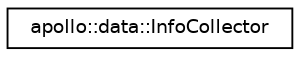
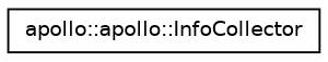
  digraph {
    rankdir=LR
-   n1 [color=black fillcolor=white fontname=Helvetica fontsize=10 height=0.2 label="apollo::data::InfoCollector" shape=record style=filled width=0.4]
+   n1 [color=black fillcolor=white fontname=Helvetica fontsize=10 height=0.2 label="apollo::apollo::InfoCollector" shape=record style=filled width=0.4]
  }
